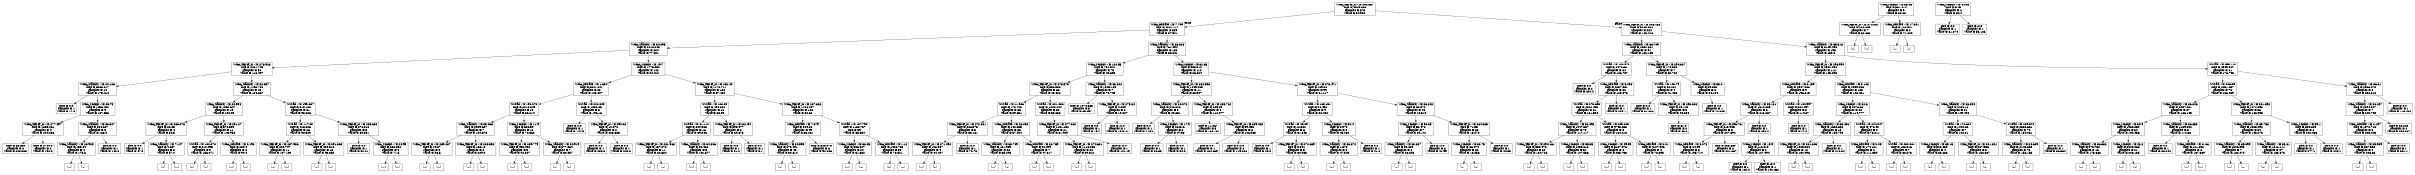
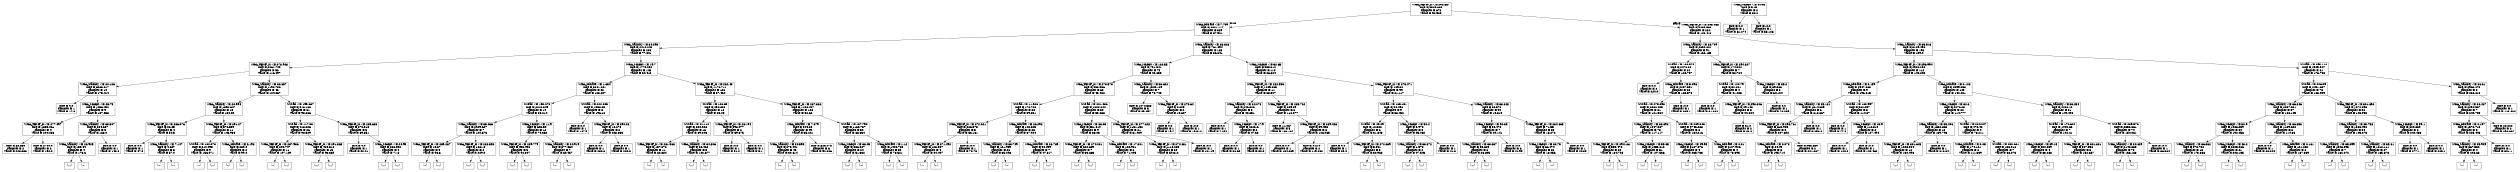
  digraph {
    fontname="DejaVu Serif"
    node [fontname="DejaVu Serif" shape=box]
    edge [fontname="DejaVu Serif"]
    n1 [label="WOA_TEMP_K <= 292.667\nmse = 4529.685\nsamples = 673\nvalue = 94.935"]
    n2 [label="WOA_Nitrate <= 7.709\nmse = 2041.117\nsamples = 389\nvalue = 57.921"]
    n3 [label="WOA_TEMP_K <= 296.468\nmse = 3285.532\nsamples = 284\nvalue = 148.418"]
    n4 [label="WOA_Salinity <= 34.295\nmse = 2418.243\nsamples = 204\nvalue = 77.801"]
    n5 [label="WOA_Salinity <= 33.828\nmse = 761.494\nsamples = 185\nvalue = 36.641"]
    n6 [label="WOA_Salinity <= 36.709\nmse = 2652.621\nsamples = 91\nvalue = 122.185"]
    n7 [label="WOA_Salinity <= 35.516\nmse = 3129.496\nsamples = 193\nvalue = 159.9"]
    n8 [label="WOA_TEMP_K <= 278.928\nmse = 2261.745\nsamples = 56\nvalue = 116.497"]
    n9 [label="WOA_MLDpt <= 19.7\nmse = 1775.052\nsamples = 148\nvalue = 64.412"]
    n10 [label="WOA_MLDpt <= 122.55\nmse = 751.541\nsamples = 75\nvalue = 48.655"]
    n11 [label="WOA_MLDpt <= 32.65\nmse = 555.312\nsamples = 110\nvalue = 26.824"]
    n12 [label="WOA_Salinity <= 20.126\nmse = 3263.317\nsamples = 10\nvalue = 175.414"]
    n13 [label="WOA_Salinity <= 32.657\nmse = 1193.736\nsamples = 46\nvalue = 104.367"]
    n14 [label="WOA_Nitrate <= 1.654\nmse = 3341.241\nsamples = 22\nvalue = 103.207"]
    n15 [label="WOA_TEMP_K <= 282.43\nmse = 1176.711\nsamples = 126\nvalue = 57.464"]
    n16 [label="mse = 0.0\nsamples = 1\nvalue = 17.8"]
    n17 [label="WOA_MLDpt <= 25.75\nmse = 1456.402\nsamples = 9\nvalue = 187.538"]
    n18 [label="WOA_Salinity <= 20.994\nmse = 1892.647\nsamples = 15\nvalue = 130.05"]
    n19 [label="SWrad <= 199.637\nmse = 513.168\nsamples = 31\nvalue = 93.666"]
    n20 [label="WOA_TEMP_K <= 277.497\nmse = 1853.061\nsamples = 4\nvalue = 204.286"]
    n21 [label="WOA_Salinity <= 33.307\nmse = 284.667\nsamples = 5\nvalue = 168.0"]
    n22 [label="mse = 88.889\nsamples = 2\nvalue = 223.333"]
    n23 [label="mse = 2700.0\nsamples = 2\nvalue = 190.0"]
    n24 [label="WOA_Salinity <= 28.925\nmse = 153.44\nsamples = 4\nvalue = 173.6"]
    n25 [label="mse = 0.0\nsamples = 1\nvalue = 140.0"]
    n26 [label="(...)"]
    n27 [label="(...)"]
    n28 [label="WOA_TEMP_K <= 286.076\nmse = 22.25\nsamples = 4\nvalue = 54.5"]
    n29 [label="WOA_TEMP_K <= 291.27\nmse = 576.559\nsamples = 11\nvalue = 148.938"]
    n30 [label="SWrad <= 117.08\nmse = 418.606\nsamples = 26\nvalue = 98.529"]
    n31 [label="WOA_TEMP_K <= 285.683\nmse = 276.518\nsamples = 5\nvalue = 69.351"]
    n32 [label="mse = 0.0\nsamples = 1\nvalue = 47.0"]
    n33 [label="WOA_Salinity <= 7.147\nmse = 4.667\nsamples = 3\nvalue = 57.0"]
    n34 [label="SWrad <= 180.078\nmse = 210.495\nsamples = 9\nvalue = 156.071"]
    n35 [label="WOA_Nitrate <= 3.198\nmse = 289.0\nsamples = 2\nvalue = 99.0"]
    n36 [label="(...)"]
    n37 [label="(...)"]
    n38 [label="(...)"]
    n39 [label="(...)"]
    n40 [label="(...)"]
    n41 [label="(...)"]
    n42 [label="WOA_TEMP_K <= 287.936\nmse = 290.747\nsamples = 11\nvalue = 107.129"]
    n43 [label="WOA_TEMP_K <= 291.365\nmse = 424.316\nsamples = 15\nvalue = 93.369"]
    n44 [label="mse = 0.0\nsamples = 1\nvalue = 52.21"]
    n45 [label="WOA_MLDpt <= 24.95\nmse = 268.052\nsamples = 4\nvalue = 71.8"]
    n46 [label="(...)"]
    n47 [label="(...)"]
    n48 [label="(...)"]
    n49 [label="(...)"]
    n50 [label="(...)"]
    n51 [label="(...)"]
    n52 [label="SWrad <= 190.073\nmse = 2010.349\nsamples = 19\nvalue = 88.214"]
    n53 [label="SWrad <= 222.345\nmse = 1558.85\nsamples = 3\nvalue = 196.16"]
    n54 [label="SWrad <= 128.35\nmse = 494.388\nsamples = 18\nvalue = 83.05"]
    n55 [label="WOA_TEMP_K <= 287.386\nmse = 1158.487\nsamples = 108\nvalue = 52.62"]
    n56 [label="WOA_Salinity <= 35.066\nmse = 2929.627\nsamples = 7\nvalue = 120.673"]
    n57 [label="WOA_MLDpt <= 11.9\nmse = 606.59\nsamples = 12\nvalue = 70.362"]
    n58 [label="mse = 0.0\nsamples = 1\nvalue = 147.9"]
    n59 [label="WOA_TEMP_K <= 290.08\nmse = 10.276\nsamples = 2\nvalue = 228.333"]
    n60 [label="WOA_TEMP_K <= 289.287\nmse = 19.87\nsamples = 5\nvalue = 96.6"]
    n61 [label="WOA_TEMP_K <= 288.553\nmse = 1681.0\nsamples = 2\nvalue = 229.0"]
    n62 [label="WOA_TEMP_K <= 289.779\nmse = 453.496\nsamples = 5\nvalue = 92.307"]
    n63 [label="WOA_Salinity <= 34.919\nmse = 377.364\nsamples = 7\nvalue = 60.957"]
    n64 [label="(...)"]
    n65 [label="(...)"]
    n66 [label="(...)"]
    n67 [label="(...)"]
    n68 [label="(...)"]
    n69 [label="(...)"]
    n70 [label="(...)"]
    n71 [label="(...)"]
    n72 [label="mse = 0.0\nsamples = 1\nvalue = 230.6"]
    n73 [label="mse = 0.0\nsamples = 1\nvalue = 223.8"]
    n74 [label="SWrad <= 41.112\nmse = 200.928\nsamples = 16\nvalue = 89.246"]
    n75 [label="WOA_TEMP_K <= 281.94\nmse = 398.477\nsamples = 2\nvalue = 39.675"]
    n76 [label="WOA_Nitrate <= 7.679\nmse = 544.28\nsamples = 49\nvalue = 35.221"]
-   n77 [label="SWrad <= 137.798\nmse = 1188.737\nmse = 59\nvalue = 68.634"]
+   n77 [label="SWrad <= 137.798\nmse = 1188.737\nsamples = 59\nvalue = 68.634"]
    n78 [label="WOA_TEMP_K <= 281.568\nmse = 157.672\nsamples = 11\nvalue = 82.884"]
    n79 [label="WOA_Salinity <= 34.806\nmse = 26.422\nsamples = 5\nvalue = 102.677"]
    n80 [label="mse = -0.0\nsamples = 1\nvalue = 51.2"]
    n81 [label="mse = 0.0\nsamples = 1\nvalue = 5.1"]
    n82 [label="(...)"]
    n83 [label="(...)"]
    n84 [label="(...)"]
    n85 [label="(...)"]
    n86 [label="WOA_Salinity <= 34.595\nmse = 275.441\nsamples = 43\nvalue = 30.614"]
    n87 [label="mse = 323.478\nsamples = 6\nvalue = 92.806"]
    n88 [label="WOA_MLDpt <= 38.45\nmse = 336.827\nsamples = 24\nvalue = 51.332"]
    n89 [label="WOA_Nitrate <= 1.12\nmse = 1406.723\nsamples = 35\nvalue = 78.521"]
    n90 [label="(...)"]
    n91 [label="(...)"]
    n92 [label="(...)"]
    n93 [label="(...)"]
    n94 [label="(...)"]
    n95 [label="(...)"]
    n96 [label="WOA_TEMP_K <= 273.573\nmse = 558.556\nsamples = 68\nvalue = 45.422"]
    n97 [label="WOA_Salinity <= 33.322\nmse = 1545.129\nsamples = 7\nvalue = 78.745"]
    n98 [label="WOA_TEMP_K <= 282.553\nmse = 1449.085\nsamples = 11\nvalue = 83.507"]
    n99 [label="WOA_TEMP_K <= 273.471\nmse = 109.32\nsamples = 99\nvalue = 21.117"]
    n100 [label="SWrad <= 11.926\nmse = 178.728\nsamples = 38\nvalue = 39.831"]
    n101 [label="SWrad <= 201.436\nmse = 1003.244\nsamples = 30\nvalue = 53.638"]
    n102 [label="mse = 1074.583\nsamples = 5\nvalue = 89.497"]
    n103 [label="WOA_TEMP_K <= 275.64\nmse = 0.009\nsamples = 2\nvalue = 19.607"]
    n104 [label="WOA_TEMP_K <= 272.021\nmse = 226.373\nsamples = 5\nvalue = 53.181"]
    n105 [label="WOA_Nitrate <= 26.292\nmse = 142.825\nsamples = 33\nvalue = 37.924"]
    n106 [label="WOA_MLDpt <= 88.05\nmse = 351.814\nsamples = 9\nvalue = 38.03"]
    n107 [label="WOA_TEMP_K <= 277.642\nmse = 1151.152\nsamples = 21\nvalue = 61.929"]
    n108 [label="WOA_TEMP_K <= 271.492\nmse = 108.587\nsamples = 4\nvalue = 44.407"]
    n109 [label="mse = -0.0\nsamples = 1\nvalue = 70.73"]
    n110 [label="WOA_Salinity <= 33.749\nmse = 121.939\nsamples = 26\nvalue = 35.098"]
    n111 [label="WOA_Nitrate <= 26.789\nmse = 90.099\nsamples = 7\nvalue = 47.817"]
    n112 [label="(...)"]
    n113 [label="(...)"]
    n114 [label="(...)"]
    n115 [label="(...)"]
    n116 [label="(...)"]
    n117 [label="(...)"]
    n118 [label="WOA_TEMP_K <= 274.081\nmse = 220.689\nsamples = 7\nvalue = 33.633"]
    n119 [label="WOA_Nitrate <= 17.301\nmse = 102.921\nsamples = 2\nvalue = 71.005"]
    n120 [label="WOA_TEMP_K <= 274.631\nmse = 1118.285\nsamples = 20\nvalue = 59.312"]
    n121 [label="mse = -0.0\nsamples = 1\nvalue = 101.19"]
    n122 [label="(...)"]
    n123 [label="(...)"]
    n124 [label="(...)"]
    n125 [label="(...)"]
    n126 [label="(...)"]
    n127 [label="(...)"]
    n128 [label="mse = 0.0\nsamples = 1\nvalue = 19.7"]
    n129 [label="mse = -0.0\nsamples = 1\nvalue = 19.514"]
    n130 [label="WOA_Salinity <= 34.076\nmse = 246.826\nsamples = 3\nvalue = 40.651"]
    n131 [label="WOA_TEMP_K <= 285.722\nmse = 209.89\nsamples = 8\nvalue = 112.077"]
    n132 [label="SWrad <= 165.151\nmse = 54.496\nsamples = 9\nvalue = 38.462"]
    n133 [label="WOA_Salinity <= 33.842\nmse = 80.572\nsamples = 90\nvalue = 19.319"]
    n134 [label="mse = 0.0\nsamples = 1\nvalue = 7.254"]
    n135 [label="WOA_MLDpt <= 17.9\nmse = 28.516\nsamples = 2\nvalue = 47.33"]
    n136 [label="mse = 11.067\nsamples = 5\nvalue = 100.167"]
    n137 [label="WOA_TEMP_K <= 289.423\nmse = 59.453\nsamples = 3\nvalue = 126.965"]
    n138 [label="mse = 0.0\nsamples = 1\nvalue = 36.65"]
    n139 [label="mse = 0.0\nsamples = 1\nvalue = 50.0"]
    n140 [label="mse = 0.0\nsamples = 1\nvalue = 134.669"]
    n141 [label="mse = 0.219\nsamples = 2\nvalue = 119.262"]
    n142 [label="SWrad <= 45.29\nmse = 12.382\nsamples = 6\nvalue = 31.843"]
    n143 [label="WOA_MLDpt <= 50.4\nmse = 8.978\nsamples = 3\nvalue = 45.082"]
    n144 [label="WOA_MLDpt <= 92.35\nmse = 58.472\nsamples = 7\nvalue = 29.141"]
    n145 [label="WOA_TEMP_K <= 284.665\nmse = 71.55\nsamples = 83\nvalue = 18.272"]
    n146 [label="mse = 0.0\nsamples = 1\nvalue = 25.0"]
    n147 [label="WOA_TEMP_K <= 272.639\nmse = 5.341\nsamples = 5\nvalue = 32.983"]
    n148 [label="WOA_Salinity <= 33.872\nmse = 1.578\nsamples = 2\nvalue = 47.543"]
    n149 [label="mse = 0.0\nsamples = 1\nvalue = 41.8"]
    n150 [label="(...)"]
    n151 [label="(...)"]
    n152 [label="(...)"]
    n153 [label="(...)"]
    n154 [label="WOA_Salinity <= 33.837\nmse = 33.629\nsamples = 6\nvalue = 26.805"]
    n155 [label="mse = -0.0\nsamples = 6\nvalue = 41.99"]
    n156 [label="WOA_MLDpt <= 33.75\nmse = 66.474\nsamples = 82\nvalue = 18.056"]
    n157 [label="mse = 0.0\nsamples = 1\nvalue = 44.35"]
    n158 [label="(...)"]
    n159 [label="(...)"]
    n160 [label="(...)"]
    n161 [label="(...)"]
    n162 [label="SWrad <= 102.572\nmse = 2478.38\nsamples = 84\nvalue = 126.737"]
    n163 [label="WOA_TEMP_K <= 294.327\nmse = 174.502\nsamples = 7\nvalue = 52.764"]
    n164 [label="WOA_TEMP_K <= 296.994\nmse = 2922.258\nsamples = 112\nvalue = 148.293"]
    n165 [label="SWrad <= 295.112\nmse = 2949.947\nsamples = 81\nvalue = 176.783"]
    n166 [label="mse = 0.0\nsamples = 2\nvalue = 220.0"]
    n167 [label="WOA_Nitrate <= 5.098\nmse = 2257.551\nsamples = 82\nvalue = 123.576"]
    n168 [label="SWrad <= 128.79\nmse = 52.201\nsamples = 4\nvalue = 41.423"]
    n169 [label="WOA_MLDpt <= 35.2\nmse = 39.588\nsamples = 3\nvalue = 64.104"]
    n170 [label="SWrad <= 275.698\nmse = 2062.405\nsamples = 81\nvalue = 121.584"]
    n171 [label="mse = -0.0\nsamples = 1\nvalue = 239.1"]
    n172 [label="WOA_Salinity <= 33.898\nmse = 1047.387\nsamples = 73\nvalue = 117.117"]
    n173 [label="SWrad <= 289.648\nmse = 9743.288\nsamples = 8\nvalue = 164.216"]
    n174 [label="WOA_TEMP_K <= 294.161\nmse = 553.476\nsamples = 22\nvalue = 134.726"]
    n175 [label="WOA_MLDpt <= 55.35\nmse = 1055.612\nsamples = 51\nvalue = 107.536"]
    n176 [label="WOA_MLDpt <= 49.95\nmse = 3187.076\nsamples = 4\nvalue = 235.733"]
    n177 [label="WOA_Nitrate <= 0.01\nmse = 4107.906\nsamples = 4\nvalue = 78.395"]
    n178 [label="(...)"]
    n179 [label="(...)"]
    n180 [label="(...)"]
    n181 [label="(...)"]
    n182 [label="(...)"]
    n183 [label="(...)"]
    n184 [label="(...)"]
    n185 [label="(...)"]
    n186 [label="mse = 0.0\nsamples = 1\nvalue = 31.882"]
    n187 [label="WOA_TEMP_K <= 293.806\nmse = 29.143\nsamples = 3\nvalue = 44.604"]
    n188 [label="mse = 0.0\nsamples = 1\nvalue = 70.009"]
    n189 [label="mse = 31.0\nsamples = 2\nvalue = 43.0"]
    n190 [label="WOA_MLDpt <= 44.95\nmse = 9.45\nsamples = 2\nvalue = 58.2"]
    n191 [label="mse = 0.0\nsamples = 1\nvalue = 61.274"]
    n192 [label="mse = -0.0\nsamples = 1\nvalue = 55.126"]
    n193 [label="WOA_Nitrate <= 0.159\nmse = 2947.083\nsamples = 9\nvalue = 196.815"]
    n194 [label="WOA_Nitrate <= 0.108\nmse = 2599.853\nsamples = 103\nvalue = 142.421"]
    n195 [label="SWrad <= 226.39\nmse = 2451.657\nsamples = 73\nvalue = 168.939"]
    n196 [label="WOA_Salinity <= 36.61\nmse = 2963.273\nsamples = 8\nvalue = 232.218"]
    n197 [label="WOA_Salinity <= 35.131\nmse = 1314.889\nsamples = 6\nvalue = 218.667"]
    n198 [label="SWrad <= 180.997\nmse = 562.297\nsamples = 3\nvalue = 114.87"]
    n199 [label="WOA_MLDpt <= 32.6\nmse = 2076.23\nsamples = 22\nvalue = 114.777"]
    n200 [label="WOA_Salinity <= 33.254\nmse = 2488.18\nsamples = 81\nvalue = 149.498"]
    n201 [label="WOA_TEMP_K <= 296.761\nmse = 613.905\nsamples = 5\nvalue = 207.692"]
    n202 [label="mse = 0.0\nsamples = 1\nvalue = 290.0"]
    n203 [label="mse = 0.0\nsamples = 1\nvalue = 77.0"]
    n204 [label="WOA_MLDpt <= 15.9\nmse = 112.319\nsamples = 2\nvalue = 127.494"]
    n205 [label="WOA_Nitrate <= 0.078\nmse = 24.49\nsamples = 3\nvalue = 195.714"]
    n206 [label="mse = 938.889\nsamples = 2\nvalue = 221.667"]
    n207 [label="(...)"]
    n208 [label="(...)"]
    n209 [label="mse = 0.0\nsamples = 1\nvalue = 120.0"]
    n210 [label="mse = -0.0\nsamples = 1\nvalue = 142.482"]
    n211 [label="WOA_Salinity <= 35.406\nmse = 1632.826\nsamples = 13\nvalue = 139.796"]
    n212 [label="SWrad <= 224.047\nmse = 472.42\nsamples = 9\nvalue = 78.211"]
    n213 [label="SWrad <= 176.624\nmse = 1440.66\nsamples = 7\nvalue = 102.21"]
    n214 [label="SWrad <= 289.576\nmse = 2352.661\nsamples = 74\nvalue = 154.061"]
    n215 [label="WOA_TEMP_K <= 301.643\nmse = 1003.384\nsamples = 12\nvalue = 130.496"]
    n216 [label="mse = 0.0\nsamples = 1\nvalue = 218.84"]
    n217 [label="WOA_Nitrate <= 0.05\nmse = 174.121\nsamples = 2\nvalue = 111.339"]
    n218 [label="SWrad <= 230.661\nmse = 133.916\nsamples = 7\nvalue = 68.273"]
    n219 [label="(...)"]
    n220 [label="(...)"]
    n221 [label="(...)"]
    n222 [label="(...)"]
    n223 [label="(...)"]
    n224 [label="(...)"]
    n225 [label="WOA_MLDpt <= 39.15\nmse = 522.839\nsamples = 4\nvalue = 83.288"]
    n226 [label="WOA_TEMP_K <= 301.801\nmse = 387.556\nsamples = 3\nvalue = 152.667"]
    n227 [label="WOA_Salinity <= 34.629\nmse = 2142.885\nsamples = 73\nvalue = 156.163"]
    n228 [label="mse = -0.0\nsamples = 1\nvalue = 36.364"]
    n229 [label="(...)"]
    n230 [label="(...)"]
    n231 [label="(...)"]
    n232 [label="(...)"]
    n233 [label="(...)"]
    n234 [label="(...)"]
    n235 [label="WOA_Salinity <= 36.846\nmse = 2257.031\nsamples = 37\nvalue = 188.145"]
    n236 [label="WOA_TEMP_K <= 301.392\nmse = 1872.893\nsamples = 36\nvalue = 148.993"]
    n237 [label="WOA_Salinity <= 36.427\nmse = 2094.567\nsamples = 7\nvalue = 240.705"]
    n238 [label="mse = 0.0\nsamples = 1\nvalue = 113.404"]
    n239 [label="WOA_MLDpt <= 30.9\nmse = 1988.259\nsamples = 34\nvalue = 192.456"]
    n240 [label="WOA_Salinity <= 36.853\nmse = 1139.602\nsamples = 3\nvalue = 114.86"]
    n241 [label="WOA_Salinity <= 35.758\nmse = 1383.492\nsamples = 34\nvalue = 143.273"]
    n242 [label="WOA_MLDpt <= 59.1\nmse = 600.889\nsamples = 2\nvalue = 242.433"]
    n243 [label="WOA_Salinity <= 36.332\nmse = 573.732\nsamples = 13\nvalue = 173.368"]
    n244 [label="WOA_MLDpt <= 48.2\nmse = 2605.066\nsamples = 21\nvalue = 208.135"]
    n245 [label="mse = 0.0\nsamples = 1\nvalue = 68.844"]
    n246 [label="WOA_Nitrate <= 0.161\nmse = 121.252\nsamples = 2\nvalue = 137.869"]
    n247 [label="(...)"]
    n248 [label="(...)"]
    n249 [label="(...)"]
    n250 [label="(...)"]
    n251 [label="(...)"]
    n252 [label="(...)"]
    n253 [label="WOA_Salinity <= 35.699\nmse = 1306.593\nsamples = 7\nvalue = 162.272"]
    n254 [label="WOA_Salinity <= 35.81\nmse = 1212.111\nsamples = 27\nvalue = 135.673"]
    n255 [label="mse = 0.0\nsamples = 1\nvalue = 277.1"]
    n256 [label="mse = 0.0\nsamples = 1\nvalue = 225.1"]
    n257 [label="(...)"]
    n258 [label="(...)"]
    n259 [label="(...)"]
    n260 [label="(...)"]
    n261 [label="WOA_Nitrate <= 0.197\nmse = 1572.713\nsamples = 5\nvalue = 225.443"]
    n262 [label="mse = 22.222\nsamples = 2\nvalue = 296.667"]
    n263 [label="WOA_Salinity <= 35.939\nmse = 367.532\nsamples = 4\nvalue = 208.63"]
    n264 [label="mse = -0.0\nsamples = 1\nvalue = 301.1"]
    n265 [label="(...)"]
    n266 [label="(...)"]
    n1 -> n2 [headlabel=True labelangle=45 labeldistance=2.5]
    n1 -> n3 [headlabel=False labelangle=-45 labeldistance=2.5]
    n2 -> n4
    n2 -> n5
    n3 -> n6
    n3 -> n7
    n4 -> n8
    n4 -> n9
    n5 -> n10
    n5 -> n11
    n6 -> n162
    n6 -> n163
    n7 -> n164
    n7 -> n165
    n8 -> n12
    n8 -> n13
    n9 -> n14
    n9 -> n15
    n10 -> n96
    n10 -> n97
    n11 -> n98
    n11 -> n99
    n12 -> n16
    n12 -> n17
    n13 -> n18
    n13 -> n19
    n14 -> n52
    n14 -> n53
    n15 -> n54
    n15 -> n55
    n17 -> n20
    n17 -> n21
    n18 -> n28
    n18 -> n29
    n19 -> n30
    n19 -> n31
    n20 -> n22
    n20 -> n23
    n21 -> n24
    n21 -> n25
    n24 -> n26
    n24 -> n27
    n28 -> n32
    n28 -> n33
    n29 -> n34
    n29 -> n35
    n30 -> n42
    n30 -> n43
    n31 -> n44
    n31 -> n45
    n33 -> n36
    n33 -> n37
    n34 -> n38
    n34 -> n39
    n35 -> n40
    n35 -> n41
    n42 -> n46
    n42 -> n47
    n43 -> n48
    n43 -> n49
    n45 -> n50
    n45 -> n51
    n52 -> n56
    n52 -> n57
    n53 -> n58
    n53 -> n59
    n54 -> n74
    n54 -> n75
    n55 -> n76
    n55 -> n77
    n56 -> n60
    n56 -> n61
    n57 -> n62
    n57 -> n63
    n59 -> n72
    n59 -> n73
    n60 -> n64
    n60 -> n65
    n61 -> n66
    n61 -> n67
    n62 -> n68
    n62 -> n69
    n63 -> n70
    n63 -> n71
    n74 -> n78
    n74 -> n79
    n75 -> n80
    n75 -> n81
    n76 -> n86
    n76 -> n87
    n77 -> n88
    n77 -> n89
    n78 -> n82
    n78 -> n83
    n79 -> n84
    n79 -> n85
    n86 -> n90
    n86 -> n91
    n88 -> n92
    n88 -> n93
    n89 -> n94
    n89 -> n95
    n96 -> n100
    n96 -> n101
    n97 -> n102
    n97 -> n103
    n98 -> n130
    n98 -> n131
    n99 -> n132
    n99 -> n133
    n100 -> n104
    n100 -> n105
+   n101 -> n106
    n101 -> n107
    n103 -> n128
    n103 -> n129
    n104 -> n108
    n104 -> n109
    n105 -> n110
    n105 -> n111
    n106 -> n118
    n106 -> n119
    n107 -> n120
    n107 -> n121
    n108 -> n112
    n108 -> n113
    n110 -> n114
    n110 -> n115
    n111 -> n116
    n111 -> n117
    n118 -> n122
    n118 -> n123
    n119 -> n124
    n119 -> n125
    n120 -> n126
    n120 -> n127
    n130 -> n134
    n130 -> n135
    n131 -> n136
    n131 -> n137
    n132 -> n142
    n132 -> n143
    n133 -> n144
    n133 -> n145
    n135 -> n138
    n135 -> n139
    n137 -> n140
    n137 -> n141
    n142 -> n146
    n142 -> n147
    n143 -> n148
    n143 -> n149
    n144 -> n154
    n144 -> n155
    n145 -> n156
    n145 -> n157
    n147 -> n150
    n147 -> n151
    n148 -> n152
    n148 -> n153
    n154 -> n158
    n154 -> n159
    n156 -> n160
    n156 -> n161
    n162 -> n166
    n162 -> n167
    n163 -> n168
    n163 -> n169
    n164 -> n193
    n164 -> n194
    n165 -> n195
    n165 -> n196
    n167 -> n170
    n167 -> n171
    n168 -> n186
    n168 -> n187
    n169 -> n188
    n170 -> n172
    n170 -> n173
    n172 -> n174
    n172 -> n175
    n173 -> n176
    n173 -> n177
    n174 -> n178
    n174 -> n179
    n175 -> n180
    n175 -> n181
    n176 -> n182
    n176 -> n183
    n177 -> n184
    n177 -> n185
    n187 -> n189
    n190 -> n191
    n190 -> n192
    n193 -> n197
    n193 -> n198
    n194 -> n199
    n194 -> n200
    n195 -> n235
    n195 -> n236
    n196 -> n237
    n196 -> n238
    n197 -> n201
    n197 -> n202
    n198 -> n203
-   n202 -> n204
+   n198 -> n204
    n199 -> n211
    n199 -> n212
    n200 -> n213
    n200 -> n214
    n201 -> n205
    n201 -> n206
    n204 -> n209
    n204 -> n210
    n205 -> n207
    n205 -> n208
    n211 -> n215
    n211 -> n216
    n212 -> n217
    n212 -> n218
    n213 -> n225
    n213 -> n226
    n214 -> n227
    n214 -> n228
    n215 -> n219
    n215 -> n220
    n217 -> n221
    n217 -> n222
    n218 -> n223
    n218 -> n224
    n225 -> n229
    n225 -> n230
    n226 -> n231
    n226 -> n232
    n227 -> n233
    n227 -> n234
    n235 -> n239
    n235 -> n240
    n236 -> n241
    n236 -> n242
    n237 -> n261
    n237 -> n262
    n239 -> n243
    n239 -> n244
    n240 -> n245
    n240 -> n246
    n241 -> n253
    n241 -> n254
    n242 -> n255
    n242 -> n256
    n243 -> n247
    n243 -> n248
    n244 -> n249
    n244 -> n250
    n246 -> n251
    n246 -> n252
    n253 -> n257
    n253 -> n258
    n254 -> n259
    n254 -> n260
    n261 -> n263
    n261 -> n264
    n263 -> n265
    n263 -> n266
  }
